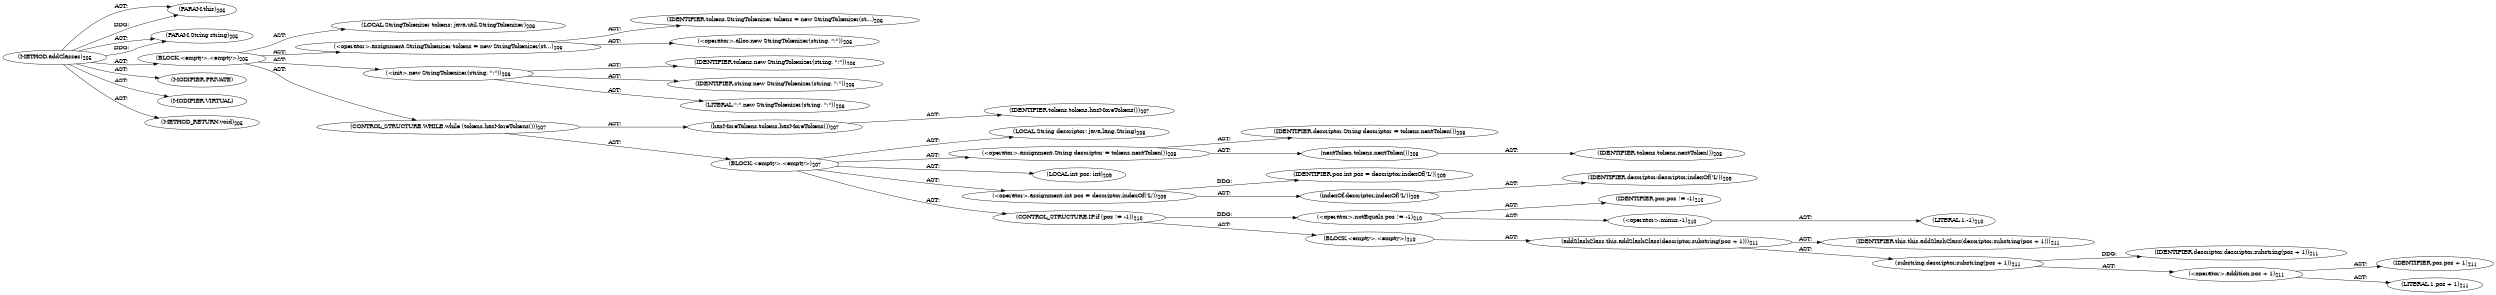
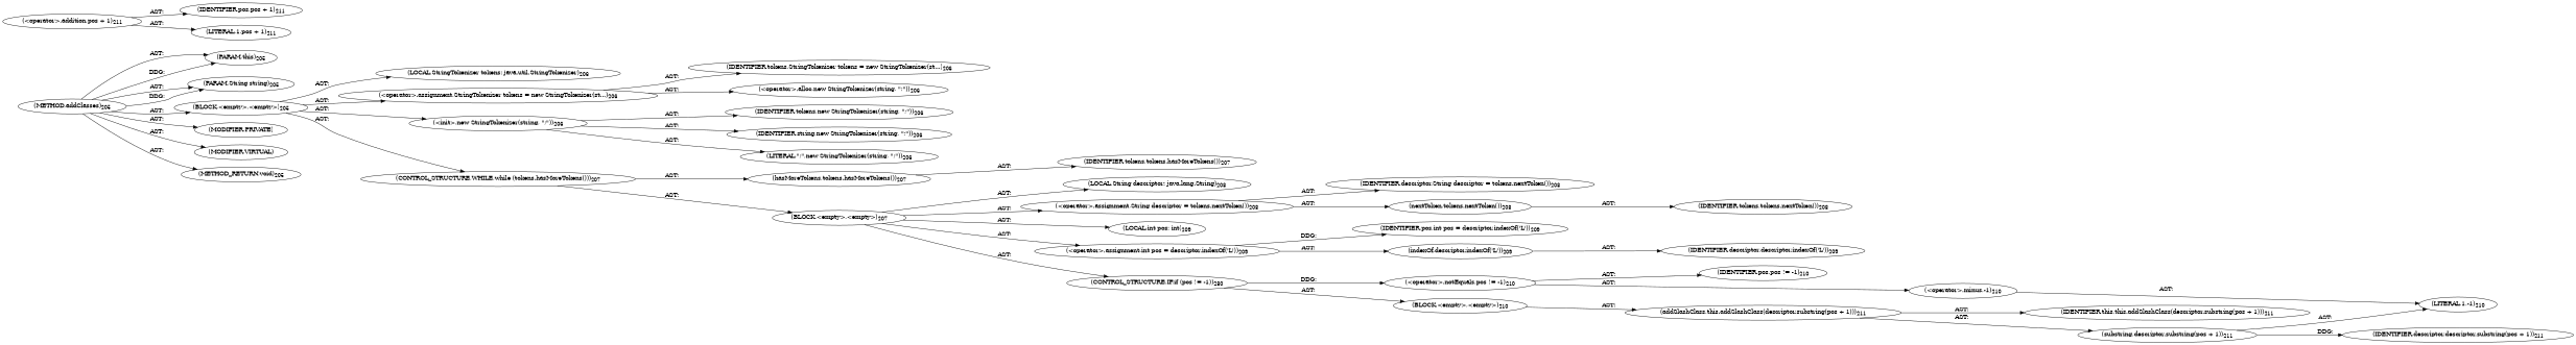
  digraph {
    rankdir=LR
    n1 [label=<(METHOD,addClasses)<SUB>205</SUB>>]
    n2 [label=<(PARAM,this)<SUB>205</SUB>>]
    n3 [label=<(PARAM,String string)<SUB>205</SUB>>]
    n4 [label=<(BLOCK,&lt;empty&gt;,&lt;empty&gt;)<SUB>205</SUB>>]
    n5 [label=<(MODIFIER,PRIVATE)>]
    n6 [label=<(MODIFIER,VIRTUAL)>]
    n7 [label=<(METHOD_RETURN,void)<SUB>205</SUB>>]
    n8 [label=<(LOCAL,StringTokenizer tokens: java.util.StringTokenizer)<SUB>206</SUB>>]
    n9 [label=<(&lt;operator&gt;.assignment,StringTokenizer tokens = new StringTokenizer(st...)<SUB>206</SUB>>]
    n10 [label=<(&lt;init&gt;,new StringTokenizer(string, &quot;;&quot;))<SUB>206</SUB>>]
    n11 [label=<(CONTROL_STRUCTURE,WHILE,while (tokens.hasMoreTokens()))<SUB>207</SUB>>]
    n12 [label=<(IDENTIFIER,tokens,StringTokenizer tokens = new StringTokenizer(st...)<SUB>206</SUB>>]
    n13 [label=<(&lt;operator&gt;.alloc,new StringTokenizer(string, &quot;;&quot;))<SUB>206</SUB>>]
    n14 [label=<(IDENTIFIER,tokens,new StringTokenizer(string, &quot;;&quot;))<SUB>206</SUB>>]
    n15 [label=<(IDENTIFIER,string,new StringTokenizer(string, &quot;;&quot;))<SUB>206</SUB>>]
    n16 [label=<(LITERAL,&quot;;&quot;,new StringTokenizer(string, &quot;;&quot;))<SUB>206</SUB>>]
    n17 [label=<(hasMoreTokens,tokens.hasMoreTokens())<SUB>207</SUB>>]
    n18 [label=<(BLOCK,&lt;empty&gt;,&lt;empty&gt;)<SUB>207</SUB>>]
    n19 [label=<(IDENTIFIER,tokens,tokens.hasMoreTokens())<SUB>207</SUB>>]
    n20 [label=<(LOCAL,String descriptor: java.lang.String)<SUB>208</SUB>>]
    n21 [label=<(&lt;operator&gt;.assignment,String descriptor = tokens.nextToken())<SUB>208</SUB>>]
    n22 [label=<(LOCAL,int pos: int)<SUB>209</SUB>>]
    n23 [label=<(&lt;operator&gt;.assignment,int pos = descriptor.indexOf('L'))<SUB>209</SUB>>]
-   n24 [label=<(CONTROL_STRUCTURE,IF,if (pos != -1))<SUB>210</SUB>>]
+   n24 [label=<(CONTROL_STRUCTURE,IF,if (pos != -1))<SUB>280</SUB>>]
    n25 [label=<(IDENTIFIER,descriptor,String descriptor = tokens.nextToken())<SUB>208</SUB>>]
    n26 [label=<(nextToken,tokens.nextToken())<SUB>208</SUB>>]
    n27 [label=<(IDENTIFIER,pos,int pos = descriptor.indexOf('L'))<SUB>209</SUB>>]
    n28 [label=<(indexOf,descriptor.indexOf('L'))<SUB>209</SUB>>]
    n29 [label=<(&lt;operator&gt;.notEquals,pos != -1)<SUB>210</SUB>>]
    n30 [label=<(BLOCK,&lt;empty&gt;,&lt;empty&gt;)<SUB>210</SUB>>]
    n31 [label=<(IDENTIFIER,tokens,tokens.nextToken())<SUB>208</SUB>>]
    n32 [label=<(IDENTIFIER,descriptor,descriptor.indexOf('L'))<SUB>209</SUB>>]
    n33 [label=<(IDENTIFIER,pos,pos != -1)<SUB>210</SUB>>]
    n34 [label=<(&lt;operator&gt;.minus,-1)<SUB>210</SUB>>]
    n35 [label=<(addSlashClass,this.addSlashClass(descriptor.substring(pos + 1)))<SUB>211</SUB>>]
    n36 [label=<(LITERAL,1,-1)<SUB>210</SUB>>]
    n37 [label=<(IDENTIFIER,this,this.addSlashClass(descriptor.substring(pos + 1)))<SUB>211</SUB>>]
    n38 [label=<(substring,descriptor.substring(pos + 1))<SUB>211</SUB>>]
    n39 [label=<(IDENTIFIER,descriptor,descriptor.substring(pos + 1))<SUB>211</SUB>>]
    n40 [label=<(&lt;operator&gt;.addition,pos + 1)<SUB>211</SUB>>]
    n41 [label=<(IDENTIFIER,pos,pos + 1)<SUB>211</SUB>>]
    n42 [label=<(LITERAL,1,pos + 1)<SUB>211</SUB>>]
    n1 -> n2 [label="AST: "]
    n1 -> n2 [label="DDG: "]
    n1 -> n3 [label="AST: "]
    n1 -> n3 [label="DDG: "]
    n1 -> n4 [label="AST: "]
    n1 -> n5 [label="AST: "]
    n1 -> n6 [label="AST: "]
    n1 -> n7 [label="AST: "]
    n4 -> n8 [label="AST: "]
    n4 -> n9 [label="AST: "]
    n4 -> n10 [label="AST: "]
    n4 -> n11 [label="AST: "]
    n9 -> n12 [label="AST: "]
    n9 -> n13 [label="AST: "]
    n10 -> n14 [label="AST: "]
    n10 -> n15 [label="AST: "]
    n10 -> n16 [label="AST: "]
    n11 -> n17 [label="AST: "]
    n11 -> n18 [label="AST: "]
    n17 -> n19 [label="AST: "]
    n18 -> n20 [label="AST: "]
    n18 -> n21 [label="AST: "]
    n18 -> n22 [label="AST: "]
    n18 -> n23 [label="AST: "]
    n18 -> n24 [label="AST: "]
    n21 -> n25 [label="AST: "]
    n21 -> n26 [label="AST: "]
    n23 -> n27 [label="DDG: "]
    n23 -> n28 [label="AST: "]
    n24 -> n29 [label="DDG: "]
    n24 -> n30 [label="AST: "]
    n26 -> n31 [label="AST: "]
    n28 -> n32 [label="AST: "]
    n29 -> n33 [label="AST: "]
    n29 -> n34 [label="AST: "]
    n30 -> n35 [label="AST: "]
    n34 -> n36 [label="AST: "]
    n35 -> n37 [label="AST: "]
    n35 -> n38 [label="AST: "]
    n38 -> n39 [label="DDG: "]
-   n38 -> n40 [label="AST: "]
+   n38 -> n36 [label="AST: "]
    n40 -> n41 [label="AST: "]
    n40 -> n42 [label="AST: "]
  }
